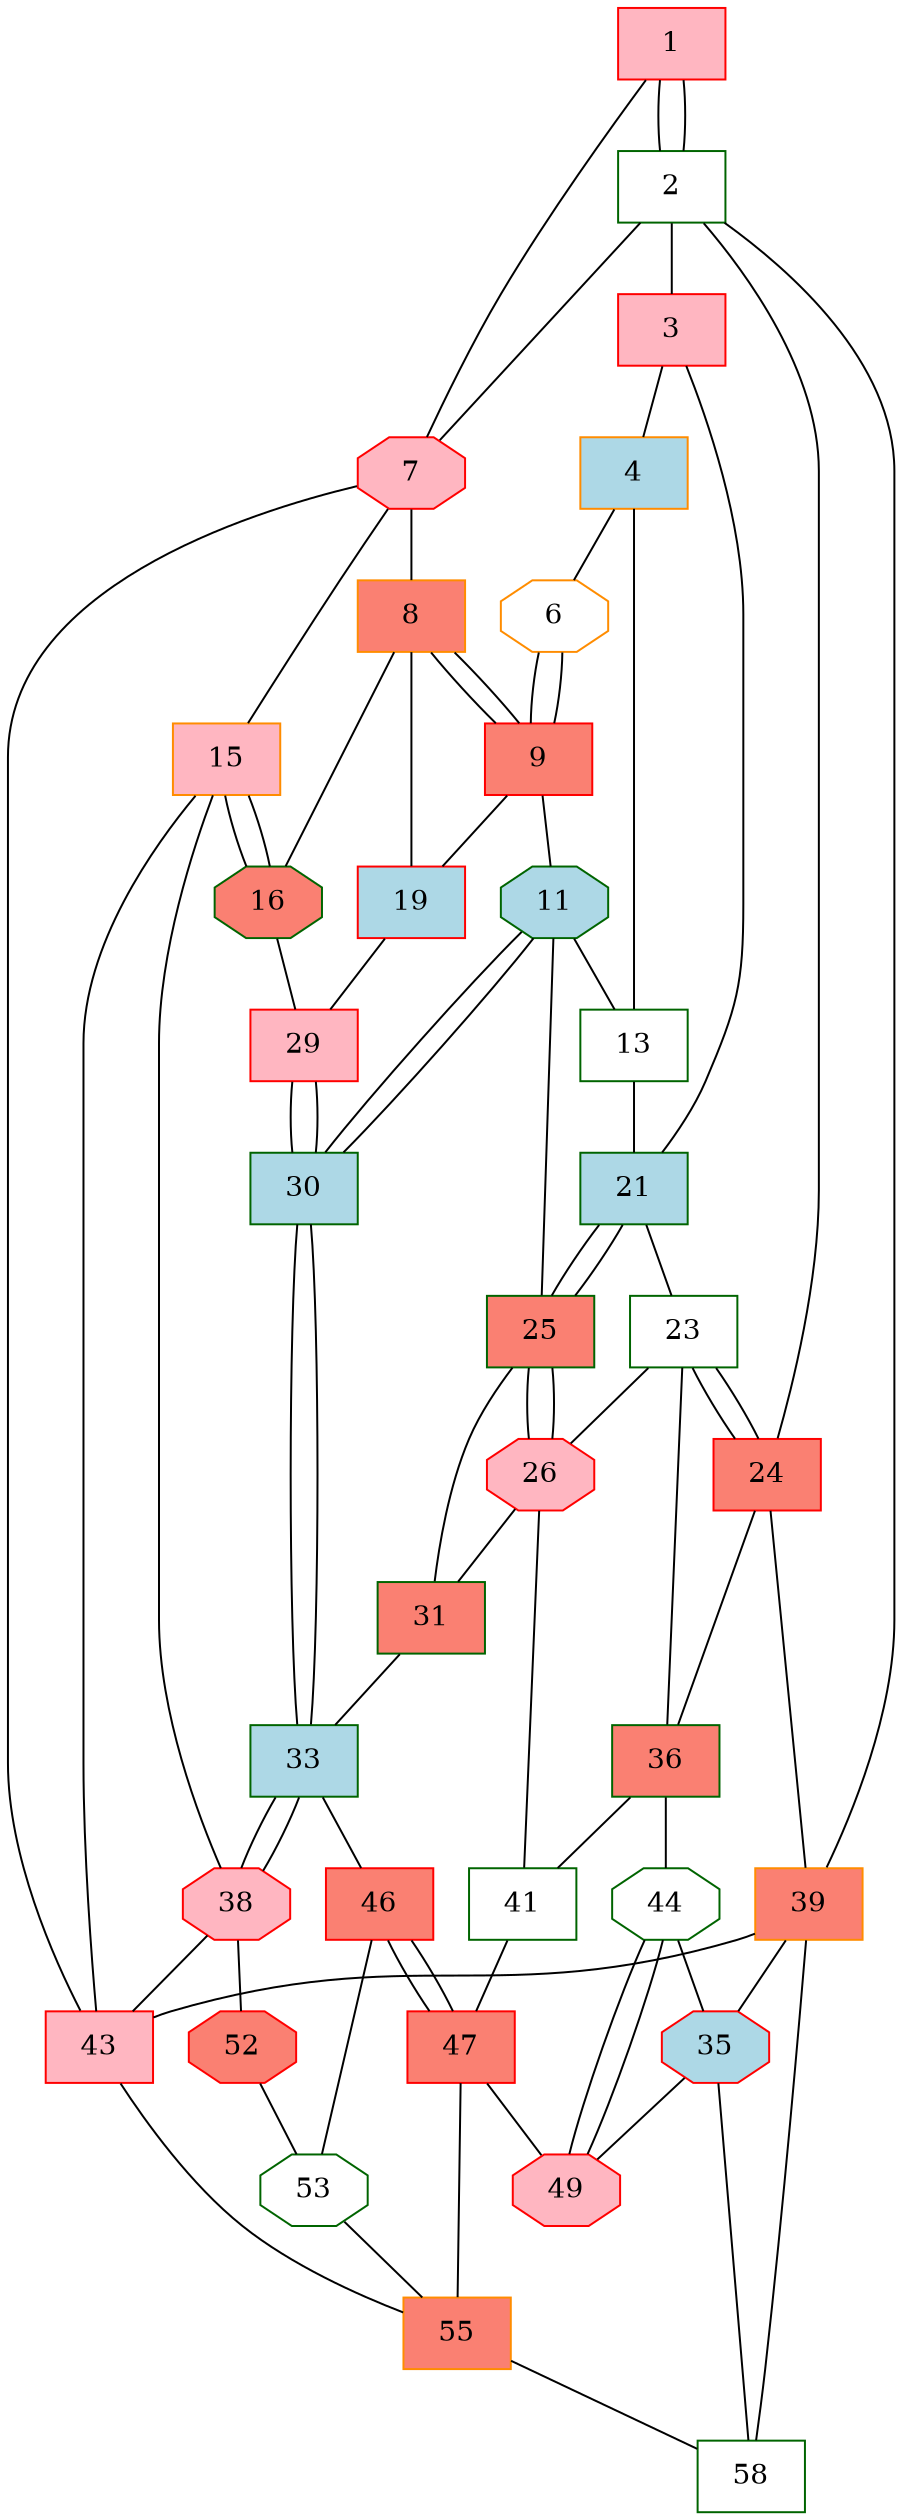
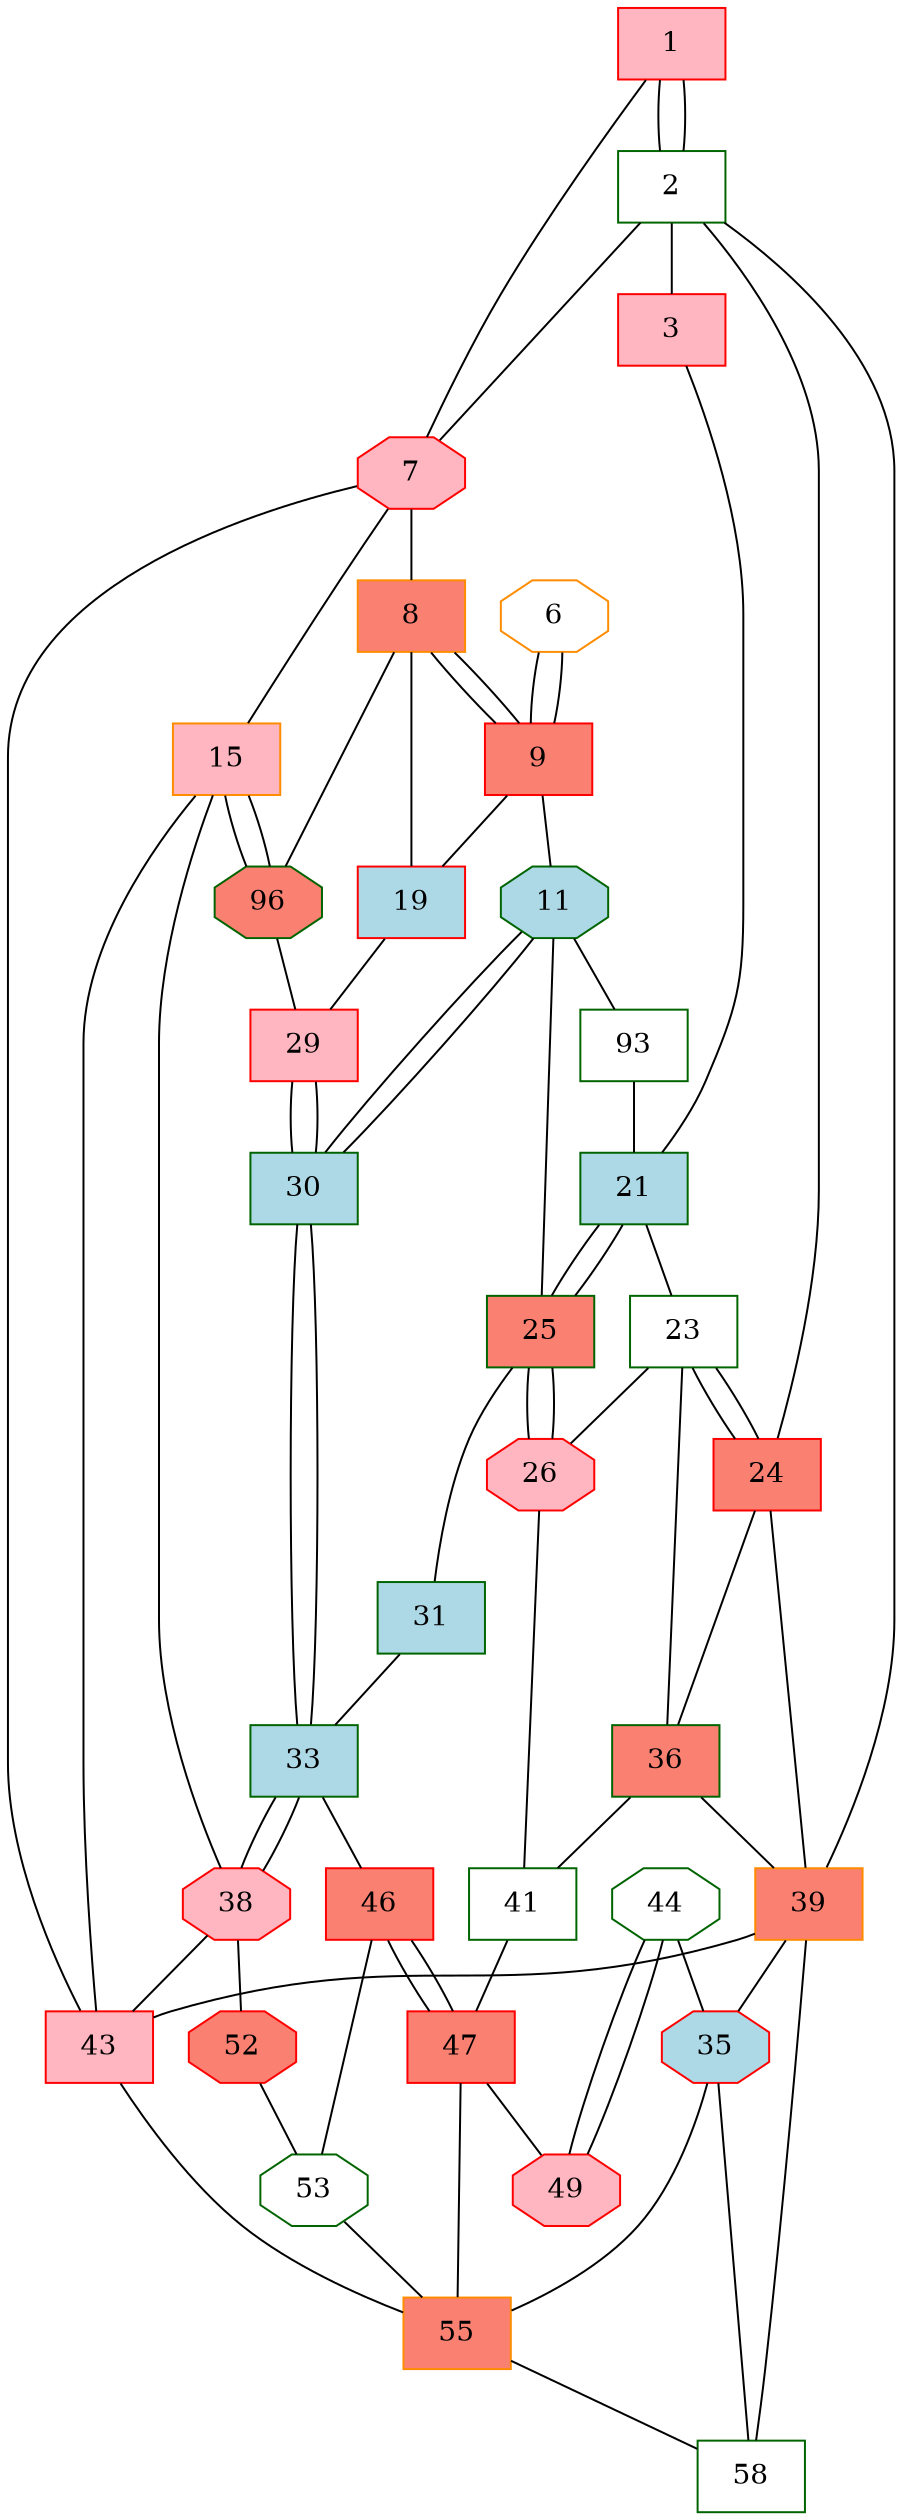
  graph {
    node [color=red fillcolor=salmon shape=box style=filled]
    1 [fillcolor=lightpink]
    2 [color=darkgreen fillcolor=white super="+18"]
    7 [fillcolor=lightpink shape=octagon super="+14"]
    3 [fillcolor=lightpink]
    24 [super="+35"]
    39 [color=darkorange super="+40"]
    8 [color=darkorange super="+17"]
    15 [color=darkorange fillcolor=lightpink super="+37"]
    43 [fillcolor=lightpink super="+54"]
-   4 [color=darkorange fillcolor=lightblue super="+5"]
    21 [color=darkgreen fillcolor=lightblue super="+22"]
    36 [color=darkgreen super="+42"]
    n13 [fillcolor=lightblue label=35 shape=octagon super="+50"]
    58 [color=darkgreen fillcolor=white]
    6 [color=darkorange fillcolor=white shape=octagon]
-   13 [color=darkgreen fillcolor=white super="+20"]
+   13 [color=darkgreen fillcolor=white super="+20" label=93]
    25 [color=darkgreen super="+28"]
    23 [color=darkgreen fillcolor=white super="+27"]
    9 [super="+10"]
    19 [fillcolor=lightblue]
    11 [color=darkgreen fillcolor=lightblue shape=octagon super="+12"]
-   16 [color=darkgreen shape=octagon]
+   16 [color=darkgreen shape=octagon label=96]
    38 [fillcolor=lightpink shape=octagon super="+51"]
    55 [color=darkorange super="+57"]
    29 [fillcolor=lightpink]
    30 [color=darkgreen fillcolor=lightblue]
    26 [fillcolor=lightpink shape=octagon super="+32"]
-   31 [color=darkgreen]
+   31 [color=darkgreen fillcolor=lightblue]
    33 [color=darkgreen fillcolor=lightblue super="+34"]
    52 [shape=octagon]
    41 [color=darkgreen fillcolor=white]
    44 [color=darkgreen fillcolor=white shape=octagon]
    47 [super="+48"]
    46
    53 [color=darkgreen fillcolor=white shape=octagon super="+56"]
    49 [fillcolor=lightpink shape=octagon]
    1 -- 2
    1 -- 2
    1 -- 7
    2 -- 7
    2 -- 3
    2 -- 24
    2 -- 39
    7 -- 8
    7 -- 15
    7 -- 43
-   3 -- 4
    3 -- 21
    24 -- 39
    24 -- 36
    39 -- 43
    39 -- n13
    39 -- 58
    8 -- 9
    8 -- 9
    8 -- 19
    8 -- 16
    15 -- 43
    15 -- 16
    15 -- 16
    15 -- 38
    43 -- 55
-   4 -- 6
-   4 -- 13 [weight=2]
    21 -- 25
    21 -- 25
    21 -- 23
    36 -- 41
-   36 -- 44
+   36 -- 39
    n13 -- 58
-   n13 -- 49
+   n13 -- 55
    6 -- 9
    6 -- 9
    13 -- 21
    25 -- 26
    25 -- 26
    25 -- 31
    23 -- 24
    23 -- 24
    23 -- 36
    23 -- 26
    9 -- 19
    9 -- 11
    19 -- 29
    11 -- 13
    11 -- 25
    11 -- 30
    11 -- 30
    16 -- 29
    38 -- 43
    38 -- 52
    55 -- 58
    29 -- 30
    29 -- 30
    30 -- 33
    30 -- 33
-   26 -- 31
    26 -- 41
    31 -- 33
    33 -- 38
    33 -- 38
    33 -- 46
    52 -- 53 [weight=2]
    41 -- 47
    44 -- n13
    44 -- 49
    44 -- 49
    47 -- 55
    47 -- 49
    46 -- 47
    46 -- 47
    46 -- 53
    53 -- 55
  }
